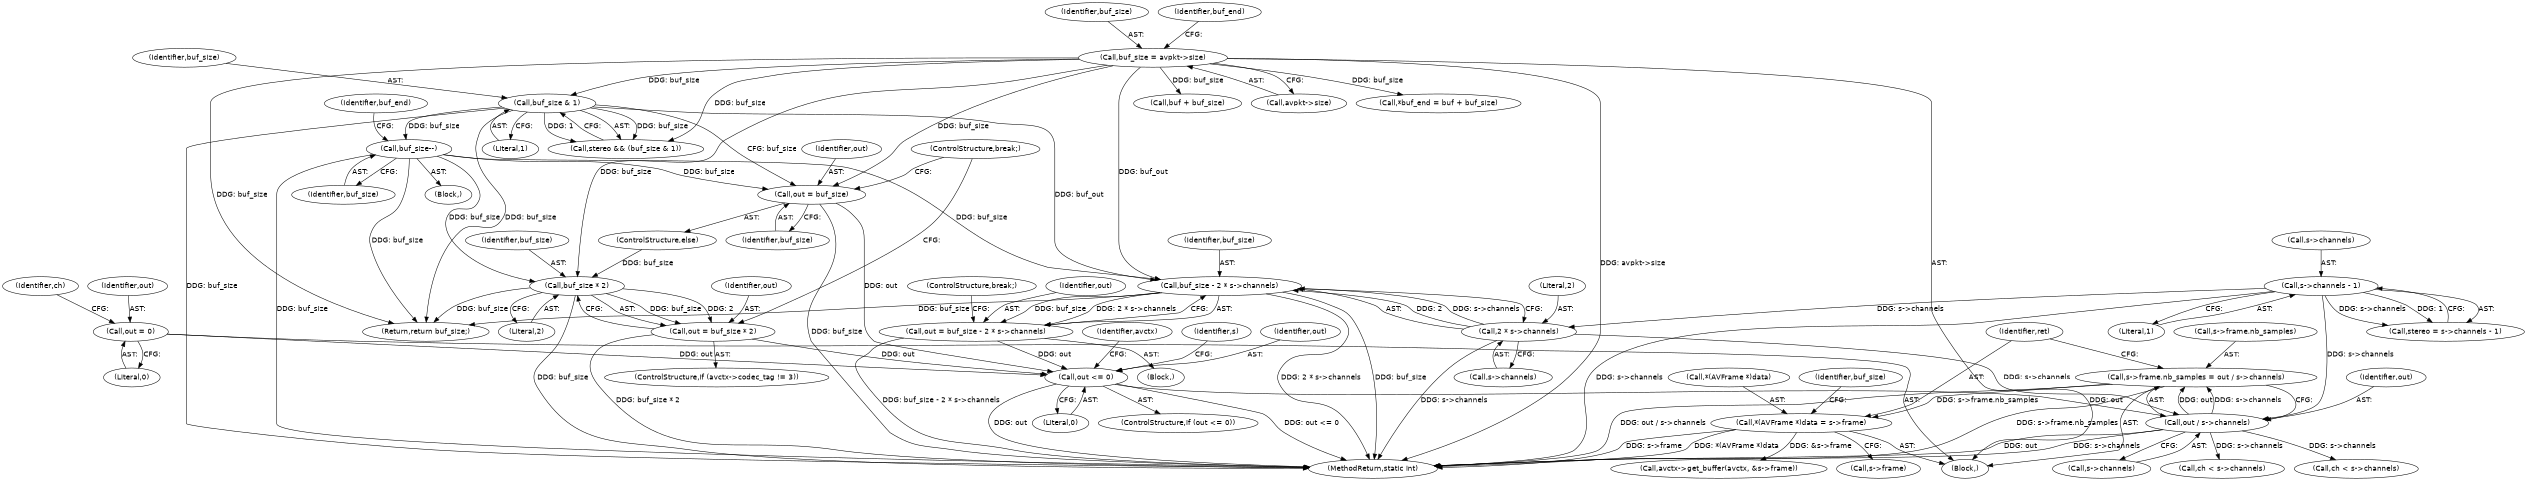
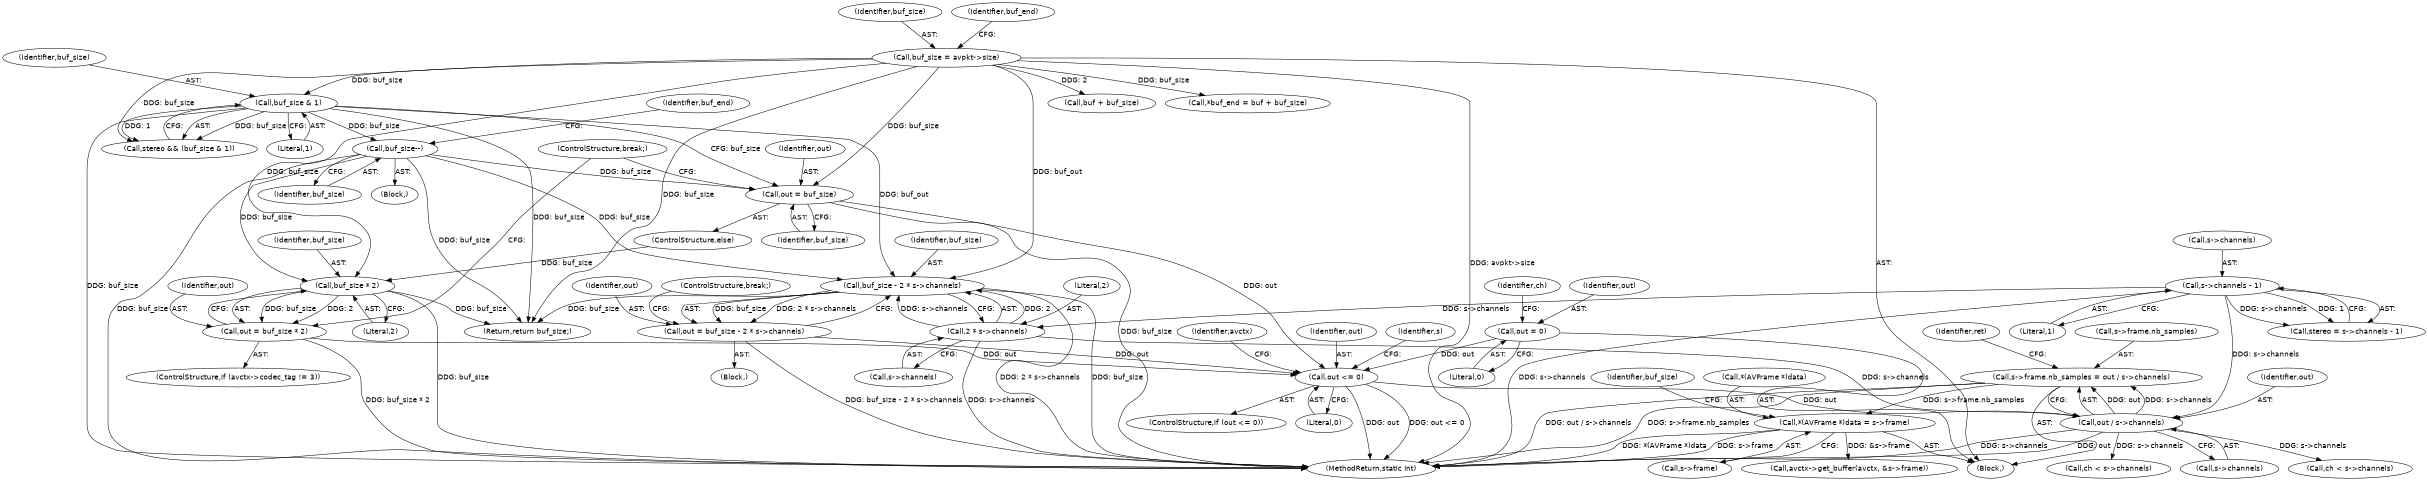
  digraph {
    fontname="DejaVu Sans"
    node [fontname="DejaVu Sans"]
    edge [fontname="DejaVu Sans"]
    n1 [label="(Call,s->frame.nb_samples = out / s->channels)"]
    n2 [label="(Call,out / s->channels)"]
    n3 [label="(Call,*(AVFrame *)data = s->frame)"]
    n4 [label="(MethodReturn,static int)"]
    n5 [label="(Block,)"]
    n6 [label="(Call,ch < s->channels)"]
    n7 [label="(Call,s->channels)"]
    n8 [label="(Call,ch < s->channels)"]
    n9 [label="(Call,s->frame)"]
    n10 [label="(Call,avctx->get_buffer(avctx, &s->frame))"]
    n11 [label="(Call,out <= 0)"]
    n12 [label="(ControlStructure,if (out <= 0))"]
    n13 [label="(Literal,0)"]
    n14 [label="(Call,out = buf_size - 2 * s->channels)"]
    n15 [label="(Call,buf_size - 2 * s->channels)"]
    n16 [label="(Block,)"]
    n17 [label="(Call,2 * s->channels)"]
    n18 [label="(Return,return buf_size;)"]
    n19 [label="(Call,s->channels)"]
    n20 [label="(Call,buf_size--)"]
    n21 [label="(Call,buf_size * 2)"]
    n22 [label="(Call,out = buf_size)"]
    n23 [label="(Identifier,buf_size)"]
    n24 [label="(Block,)"]
    n25 [label="(Call,out = buf_size * 2)"]
    n26 [label="(Literal,2)"]
    n27 [label="(ControlStructure,else)"]
    n28 [label="(Identifier,buf_size)"]
    n29 [label="(Call,buf_size & 1)"]
    n30 [label="(Literal,1)"]
    n31 [label="(Call,stereo && (buf_size & 1))"]
    n32 [label="(Call,buf_size = avpkt->size)"]
    n33 [label="(Call,buf + buf_size)"]
-   n34 [label="(Call,avpkt->size)"]
    n35 [label="(Call,*buf_end = buf + buf_size)"]
    n36 [label="(Call,s->channels - 1)"]
    n37 [label="(Call,stereo = s->channels - 1)"]
    n38 [label="(Literal,1)"]
    n39 [label="(Call,out = 0)"]
    n40 [label="(Literal,0)"]
    n41 [label="(ControlStructure,if (avctx->codec_tag != 3))"]
    n42 [label="(Call,*(AVFrame *)data)"]
    n43 [label="(Identifier,s)"]
    n44 [label="(ControlStructure,break;)"]
    n45 [label="(Identifier,out)"]
    n46 [label="(Identifier,out)"]
    n47 [label="(Identifier,out)"]
    n48 [label="(Identifier,out)"]
    n49 [label="(Identifier,buf_size)"]
    n50 [label="(Identifier,buf_end)"]
    n51 [label="(Identifier,ch)"]
    n52 [label="(Identifier,buf_end)"]
    n53 [label="(ControlStructure,break;)"]
    n54 [label="(Identifier,avctx)"]
    n55 [label="(Identifier,out)"]
    n56 [label="(Identifier,ret)"]
    n57 [label="(Literal,2)"]
    n58 [label="(Identifier,buf_size)"]
    n59 [label="(Call,s->frame.nb_samples)"]
    n60 [label="(Identifier,buf_size)"]
    n61 [label="(Identifier,buf_size)"]
    n62 [label="(Identifier,out)"]
    n63 [label="(Identifier,buf_size)"]
    n64 [label="(Call,s->channels)"]
    n1 -> n2 [label="CFG: "]
    n1 -> n3 [label="DDG: s->frame.nb_samples"]
    n1 -> n4 [label="DDG: out / s->channels"]
    n1 -> n4 [label="DDG: s->frame.nb_samples"]
    n1 -> n5 [label="AST: "]
    n2 -> n1 [label="AST: "]
    n2 -> n1 [label="DDG: out"]
    n2 -> n1 [label="DDG: s->channels"]
    n2 -> n4 [label="DDG: s->channels"]
    n2 -> n4 [label="DDG: out"]
    n2 -> n6 [label="DDG: s->channels"]
    n2 -> n7 [label="CFG: "]
    n2 -> n8 [label="DDG: s->channels"]
    n3 -> n4 [label="DDG: *(AVFrame *)data"]
    n3 -> n4 [label="DDG: s->frame"]
    n3 -> n5 [label="AST: "]
    n3 -> n9 [label="CFG: "]
    n3 -> n10 [label="DDG: &s->frame"]
    n7 -> n2 [label="AST: "]
-   n56 -> n3 [label="AST: "]
+   n9 -> n3 [label="AST: "]
    n11 -> n2 [label="DDG: out"]
    n11 -> n4 [label="DDG: out <= 0"]
    n11 -> n4 [label="DDG: out"]
    n11 -> n12 [label="AST: "]
    n11 -> n13 [label="CFG: "]
    n13 -> n11 [label="AST: "]
    n14 -> n4 [label="DDG: buf_size - 2 * s->channels"]
    n14 -> n11 [label="DDG: out"]
    n14 -> n15 [label="CFG: "]
    n14 -> n16 [label="AST: "]
    n15 -> n4 [label="DDG: 2 * s->channels"]
    n15 -> n4 [label="DDG: buf_size"]
    n15 -> n14 [label="AST: "]
    n15 -> n14 [label="DDG: buf_size"]
    n15 -> n14 [label="DDG: 2 * s->channels"]
    n15 -> n17 [label="CFG: "]
    n15 -> n18 [label="DDG: buf_size"]
    n17 -> n2 [label="DDG: s->channels"]
    n17 -> n4 [label="DDG: s->channels"]
    n17 -> n15 [label="AST: "]
    n17 -> n15 [label="DDG: 2"]
    n17 -> n15 [label="DDG: s->channels"]
    n17 -> n19 [label="CFG: "]
    n19 -> n17 [label="AST: "]
    n20 -> n4 [label="DDG: buf_size"]
    n20 -> n15 [label="DDG: buf_size"]
    n20 -> n18 [label="DDG: buf_size"]
    n20 -> n21 [label="DDG: buf_size"]
    n20 -> n22 [label="DDG: buf_size"]
    n20 -> n23 [label="CFG: "]
    n20 -> n24 [label="AST: "]
    n21 -> n4 [label="DDG: buf_size"]
    n21 -> n18 [label="DDG: buf_size"]
    n21 -> n25 [label="AST: "]
    n21 -> n25 [label="DDG: buf_size"]
    n21 -> n25 [label="DDG: 2"]
    n21 -> n26 [label="CFG: "]
    n22 -> n4 [label="DDG: buf_size"]
    n22 -> n11 [label="DDG: out"]
    n22 -> n27 [label="AST: "]
    n22 -> n28 [label="CFG: "]
    n23 -> n20 [label="AST: "]
    n25 -> n4 [label="DDG: buf_size * 2"]
    n25 -> n11 [label="DDG: out"]
    n25 -> n21 [label="CFG: "]
    n25 -> n41 [label="AST: "]
    n26 -> n21 [label="AST: "]
    n27 -> n21 [label="DDG: buf_size"]
    n28 -> n22 [label="AST: "]
    n29 -> n4 [label="DDG: buf_size"]
    n29 -> n15 [label="DDG: buf_out"]
    n29 -> n18 [label="DDG: buf_size"]
    n29 -> n20 [label="DDG: buf_size"]
    n29 -> n22 [label="CFG: buf_size"]
    n29 -> n30 [label="CFG: "]
    n29 -> n31 [label="AST: "]
    n29 -> n31 [label="DDG: buf_size"]
    n29 -> n31 [label="DDG: 1"]
    n30 -> n29 [label="AST: "]
    n31 -> n29 [label="CFG: "]
    n32 -> n4 [label="DDG: avpkt->size"]
    n32 -> n5 [label="AST: "]
    n32 -> n15 [label="DDG: buf_out"]
    n32 -> n18 [label="DDG: buf_size"]
    n32 -> n21 [label="DDG: buf_size"]
    n32 -> n22 [label="DDG: buf_size"]
    n32 -> n29 [label="DDG: buf_size"]
    n32 -> n31 [label="DDG: buf_size"]
-   n32 -> n33 [label="DDG: buf_size"]
-   n32 -> n34 [label="CFG: "]
+   n32 -> n33 [label="DDG: 2"]
    n32 -> n35 [label="DDG: buf_size"]
-   n34 -> n32 [label="AST: "]
    n36 -> n2 [label="DDG: s->channels"]
    n36 -> n4 [label="DDG: s->channels"]
    n36 -> n17 [label="DDG: s->channels"]
    n36 -> n37 [label="AST: "]
    n36 -> n37 [label="DDG: s->channels"]
    n36 -> n37 [label="DDG: 1"]
    n36 -> n38 [label="CFG: "]
    n37 -> n36 [label="CFG: "]
    n38 -> n36 [label="AST: "]
    n39 -> n5 [label="AST: "]
    n39 -> n11 [label="DDG: out"]
    n39 -> n40 [label="CFG: "]
    n40 -> n39 [label="AST: "]
    n42 -> n3 [label="AST: "]
    n43 -> n11 [label="CFG: "]
    n44 -> n22 [label="CFG: "]
    n44 -> n25 [label="CFG: "]
    n45 -> n14 [label="AST: "]
    n46 -> n25 [label="AST: "]
    n47 -> n11 [label="AST: "]
    n48 -> n39 [label="AST: "]
    n49 -> n32 [label="AST: "]
    n50 -> n32 [label="CFG: "]
    n51 -> n39 [label="CFG: "]
    n52 -> n20 [label="CFG: "]
    n53 -> n14 [label="CFG: "]
    n54 -> n11 [label="CFG: "]
    n55 -> n2 [label="AST: "]
    n56 -> n1 [label="CFG: "]
    n57 -> n17 [label="AST: "]
    n58 -> n21 [label="AST: "]
    n59 -> n1 [label="AST: "]
    n60 -> n15 [label="AST: "]
    n61 -> n3 [label="CFG: "]
    n62 -> n22 [label="AST: "]
    n63 -> n29 [label="AST: "]
    n64 -> n36 [label="AST: "]
  }
